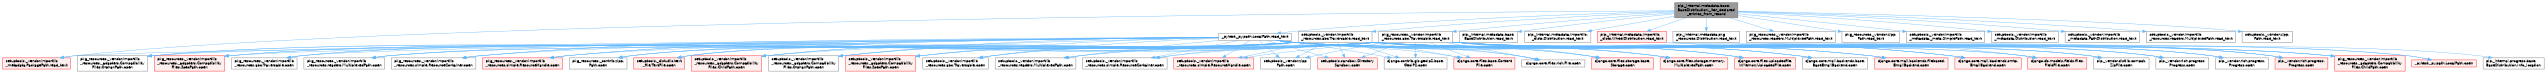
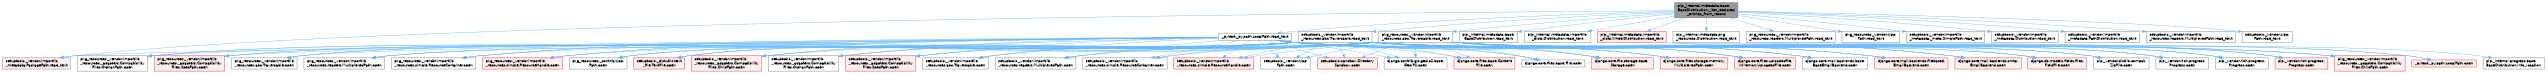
  digraph {
    rankdir=TB
    node [color=grey40 fillcolor=white fontname=Helvetica fontsize=10 shape=box style=filled]
    edge [color=steelblue1 fontname=Helvetica fontsize=10 labelfontname=Helvetica labelfontsize=10 style=solid]
    n1 [color=gray40 fillcolor=grey60 fontcolor=black height=0.2 label="pip._internal.metadata.base.\lBaseDistribution._iter_declared\l_entries_from_record" width=0.4]
    n2 [height=0.2 label="_pytest._py.path.LocalPath.read_text" width=0.4]
    n3 [height=0.2 label="pip._internal.metadata.base.\lBaseDistribution.read_text" width=0.4]
    n4 [height=0.2 label="pip._internal.metadata.importlib.\l_dists.Distribution.read_text" width=0.4]
    n5 [color=red fillcolor="#FFF0F0" height=0.2 label="pip._internal.metadata.importlib.\l_dists.WheelDistribution.read_text" width=0.4]
    n6 [height=0.2 label="pip._internal.metadata.pkg\l_resources.Distribution.read_text" width=0.4]
    n7 [height=0.2 label="pkg_resources._vendor.importlib\l_resources.abc.Traversable.read_text" width=0.4]
    n8 [height=0.2 label="pkg_resources._vendor.importlib\l_resources.readers.MultiplexedPath.read_text" width=0.4]
    n9 [height=0.2 label="pkg_resources._vendor.zipp.\lPath.read_text" width=0.4]
    n10 [height=0.2 label="setuptools._vendor.importlib\l_metadata._meta.SimplePath.read_text" width=0.4]
    n11 [height=0.2 label="setuptools._vendor.importlib\l_metadata.Distribution.read_text" width=0.4]
-   n12 [color=red fillcolor="#FFF0F0" height=0.2 label="setuptools._vendor.importlib\l_metadata.PackagePath.read_text" width=0.4]
+   n12 [fillcolor="#FFF0F0" height=0.2 label="setuptools._vendor.importlib\l_metadata.PackagePath.read_text" width=0.4]
    n13 [height=0.2 label="setuptools._vendor.importlib\l_metadata.PathDistribution.read_text" width=0.4]
    n14 [height=0.2 label="setuptools._vendor.importlib\l_resources.abc.Traversable.read_text" width=0.4]
    n15 [height=0.2 label="setuptools._vendor.importlib\l_resources.readers.MultiplexedPath.read_text" width=0.4]
    n16 [height=0.2 label="setuptools._vendor.zipp.\lPath.read_text" width=0.4]
    n17 [height=0.2 label="django.contrib.gis.geoip2.base.\lGeoIP2.open" width=0.4]
    n18 [color=red fillcolor="#FFF0F0" height=0.2 label="django.core.files.base.Content\lFile.open" width=0.4]
-   n19 [height=0.2 label="django.core.files.rich.File.open" width=0.4]
-   n20 [color=red fillcolor="#FFF0F0" height=0.2 label="django.core.files.storage.base.\lStorage.open" width=0.4]
+   n19 [height=0.2 label="django.core.files.base.File.open" width=0.4]
+   n20 [color=red fillcolor="#FFF0F0" height=0.2 label="django.core.file.storage.base.\lStorage.open" width=0.4]
    n21 [color=red fillcolor="#FFF0F0" height=0.2 label="django.core.files.storage.memory.\lMultiplexedPath.open" width=0.4]
    n22 [color=red fillcolor="#FFF0F0" height=0.2 label="django.core.files.uploadedfile.\lInMemoryUploadedFile.open" width=0.4]
    n23 [height=0.2 label="django.core.mail.backends.base.\lBaseEmailBackend.open" width=0.4]
    n24 [color=red fillcolor="#FFF0F0" height=0.2 label="django.core.mail.backends.filebased.\lEmailBackend.open" width=0.4]
    n25 [color=red fillcolor="#FFF0F0" height=0.2 label="django.core.mail.backends.smtp.\lEmailBackend.open" width=0.4]
    n26 [color=red fillcolor="#FFF0F0" height=0.2 label="django.db.models.fields.files.\lFieldFile.open" width=0.4]
    n27 [height=0.2 label="pip._vendor.distlib.compat.\lZipFile.open" width=0.4]
    n28 [height=0.2 label="pip._vendor.rich.progress.\lProgress.open" width=0.4]
    n29 [height=0.2 label="pip._vendor.rich.progress.\lProgress.open" width=0.4]
    n30 [color=red fillcolor="#FFF0F0" height=0.2 label="pip._vendor.rich.progress.\lProgress.open" width=0.4]
    n31 [color=red fillcolor="#FFF0F0" height=0.2 label="pkg_resources._vendor.importlib\l_resources._adapters.Compatibility\lFiles.ChildPath.open" width=0.4]
    n32 [height=0.2 label="pkg_resources._vendor.importlib\l_resources._adapters.Compatibility\lFiles.OrphanPath.open" width=0.4]
    n33 [color=red fillcolor="#FFF0F0" height=0.2 label="pkg_resources._vendor.importlib\l_resources._adapters.Compatibility\lFiles.SpecPath.open" width=0.4]
    n34 [height=0.2 label="pkg_resources._vendor.importlib\l_resources.abc.Traversable.open" width=0.4]
    n35 [height=0.2 label="pkg_resources._vendor.importlib\l_resources.readers.MultiplexedPath.open" width=0.4]
    n36 [height=0.2 label="pkg_resources._vendor.importlib\l_resources.simple.ResourceContainer.open" width=0.4]
    n37 [color=red fillcolor="#FFF0F0" height=0.2 label="pkg_resources._vendor.importlib\l_resources.simple.ResourceHandle.open" width=0.4]
    n38 [height=0.2 label="pkg_resources._contrib.zipp.\lPath.open" width=0.4]
    n39 [color=red fillcolor="#FFF0F0" height=0.2 label="setuptools._distutils.text\l_file.TextFile.open" width=0.4]
    n40 [color=red fillcolor="#FFF0F0" height=0.2 label="setuptools._vendor.importlib\l_resources._adapters.Compatibility\lFiles.ChildPath.open" width=0.4]
    n41 [height=0.2 label="setuptools._vendor.importlib\l_resources._adapters.Compatibility\lFiles.OrphanPath.open" width=0.4]
    n42 [color=red fillcolor="#FFF0F0" height=0.2 label="setuptools._vendor.importlib\l_resources._adapters.Compatibility\lFiles.SpecPath.open" width=0.4]
    n43 [height=0.2 label="setuptools._vendor.importlib\l_resources.abc.Traversable.open" width=0.4]
    n44 [height=0.2 label="setuptools._vendor.importlib\l_resources.readers.MultiplexedPath.open" width=0.4]
    n45 [height=0.2 label="setuptools._vendor.importlib\l_resources.simple.ResourceContainer.open" width=0.4]
    n46 [color=red fillcolor="#FFF0F0" height=0.2 label="setuptools._vendor.importlib\l_resources.simple.ResourceHandle.open" width=0.4]
    n47 [height=0.2 label="setuptools._vendor.zipp.\lPath.open" width=0.4]
    n48 [color=red fillcolor="#FFF0F0" height=0.2 label="setuptools.sandbox.Directory\lSandbox.open" width=0.4]
    n49 [height=0.2 label="pip._internal.progress.base.\lBaseDistribution.info_location" width=0.4]
    n50 [color=red fillcolor="#FFF0F0" height=0.2 label="_pytest._py.path.LocalPath.open" width=0.4]
    n1 -> n2
    n1 -> n3
    n1 -> n4
    n1 -> n5
    n1 -> n6
    n1 -> n7
    n1 -> n8
    n1 -> n9
    n1 -> n10
    n1 -> n11
    n1 -> n12
    n1 -> n13
    n1 -> n14
    n1 -> n15
    n1 -> n16
    n2 -> n12
    n2 -> n17
    n2 -> n18
    n2 -> n19
    n2 -> n20
    n2 -> n21
    n2 -> n22
    n2 -> n23
    n2 -> n24
    n2 -> n25
    n2 -> n26
    n2 -> n27
    n2 -> n28
    n2 -> n29
    n2 -> n30
    n2 -> n31
    n2 -> n32
    n2 -> n33
    n2 -> n34
    n2 -> n35
    n2 -> n36
    n2 -> n37
    n2 -> n38
    n2 -> n39
    n2 -> n40
    n2 -> n41
    n2 -> n42
    n2 -> n43
    n2 -> n44
    n2 -> n45
    n2 -> n46
    n2 -> n47
    n2 -> n48
    n5 -> n49
    n7 -> n17
    n7 -> n18
    n7 -> n19
    n7 -> n20
    n7 -> n21
    n7 -> n22
    n7 -> n23
    n7 -> n24
    n7 -> n25
    n7 -> n26
    n7 -> n27
    n7 -> n28
    n7 -> n29
    n7 -> n30
    n7 -> n31
    n7 -> n32
    n7 -> n33
    n7 -> n34
    n7 -> n35
    n7 -> n36
    n7 -> n37
    n7 -> n38
    n7 -> n39
    n7 -> n40
    n7 -> n41
    n7 -> n42
    n7 -> n43
    n7 -> n44
    n7 -> n45
    n7 -> n46
    n7 -> n47
    n7 -> n48
    n7 -> n50
    n14 -> n17
    n14 -> n18
    n14 -> n19
    n14 -> n20
    n14 -> n21
    n14 -> n22
    n14 -> n23
    n14 -> n24
    n14 -> n25
    n14 -> n26
    n14 -> n27
    n14 -> n28
    n14 -> n29
    n14 -> n30
    n14 -> n31
    n14 -> n32
    n14 -> n33
    n14 -> n34
    n14 -> n35
    n14 -> n36
    n14 -> n37
    n14 -> n38
    n14 -> n39
    n14 -> n40
    n14 -> n41
    n14 -> n42
    n14 -> n43
    n14 -> n44
    n14 -> n45
    n14 -> n46
    n14 -> n47
    n14 -> n48
    n14 -> n50
  }
